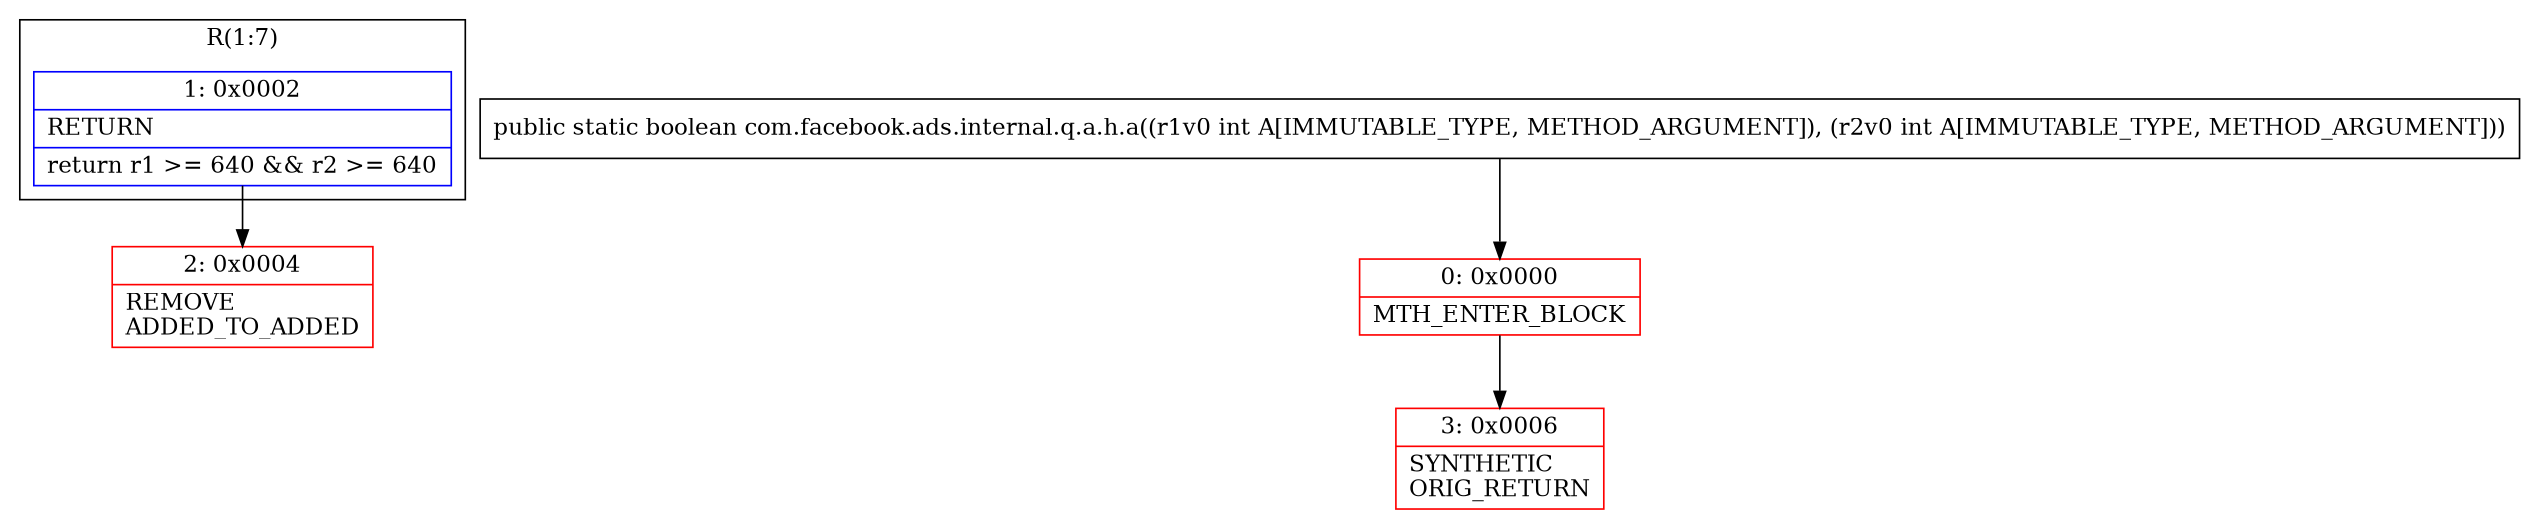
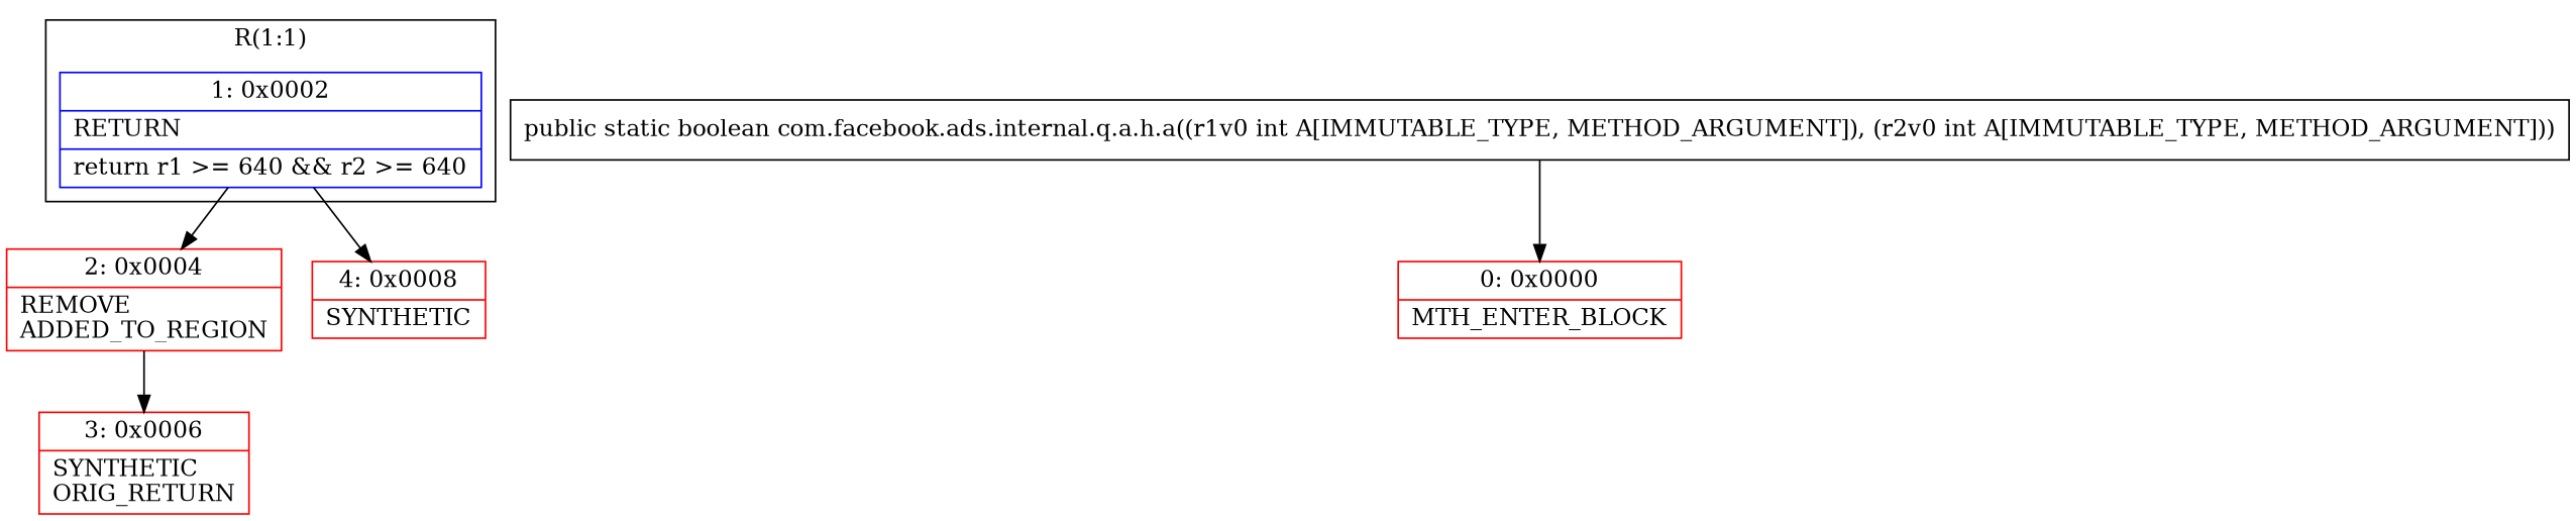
  digraph {
    node [color=red shape=record]
    n1 [color=blue label="{1\:\ 0x0002|RETURN\l|return r1 \>= 640 && r2 \>= 640\l}"]
-   n2 [label="{2\:\ 0x0004|REMOVE\lADDED_TO_ADDED\l}"]
+   n2 [label="{2\:\ 0x0004|REMOVE\lADDED_TO_REGION\l}"]
+   n3 [label="{4\:\ 0x0008|SYNTHETIC\l}"]
    n4 [label="{3\:\ 0x0006|SYNTHETIC\lORIG_RETURN\l}"]
    n5 [label="{0\:\ 0x0000|MTH_ENTER_BLOCK\l}"]
    n6 [label="{public static boolean com.facebook.ads.internal.q.a.h.a((r1v0 int A[IMMUTABLE_TYPE, METHOD_ARGUMENT]), (r2v0 int A[IMMUTABLE_TYPE, METHOD_ARGUMENT])) }" color=""]
    subgraph cluster_1 {
-     label="R(1:7)"
+     label="R(1:1)"
      n1
    }
    n1 -> n2
-   n5 -> n4
+   n1 -> n3
+   n2 -> n4
    n6 -> n5
  }
